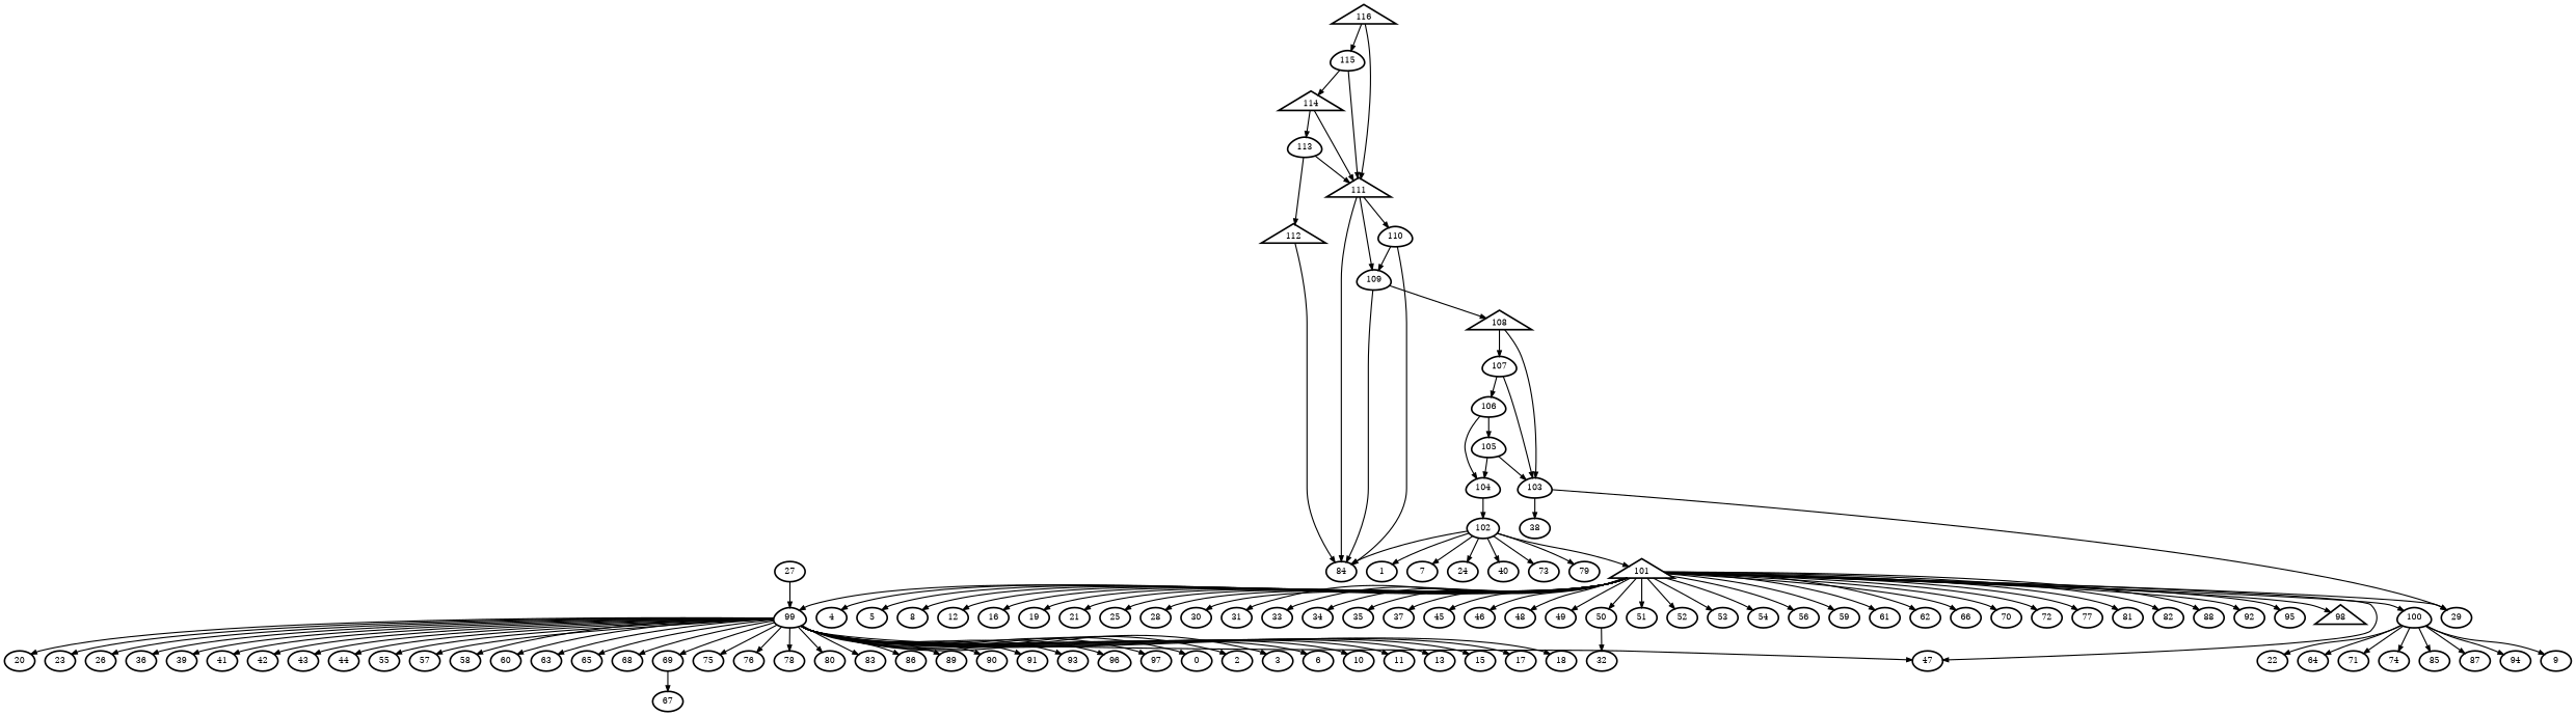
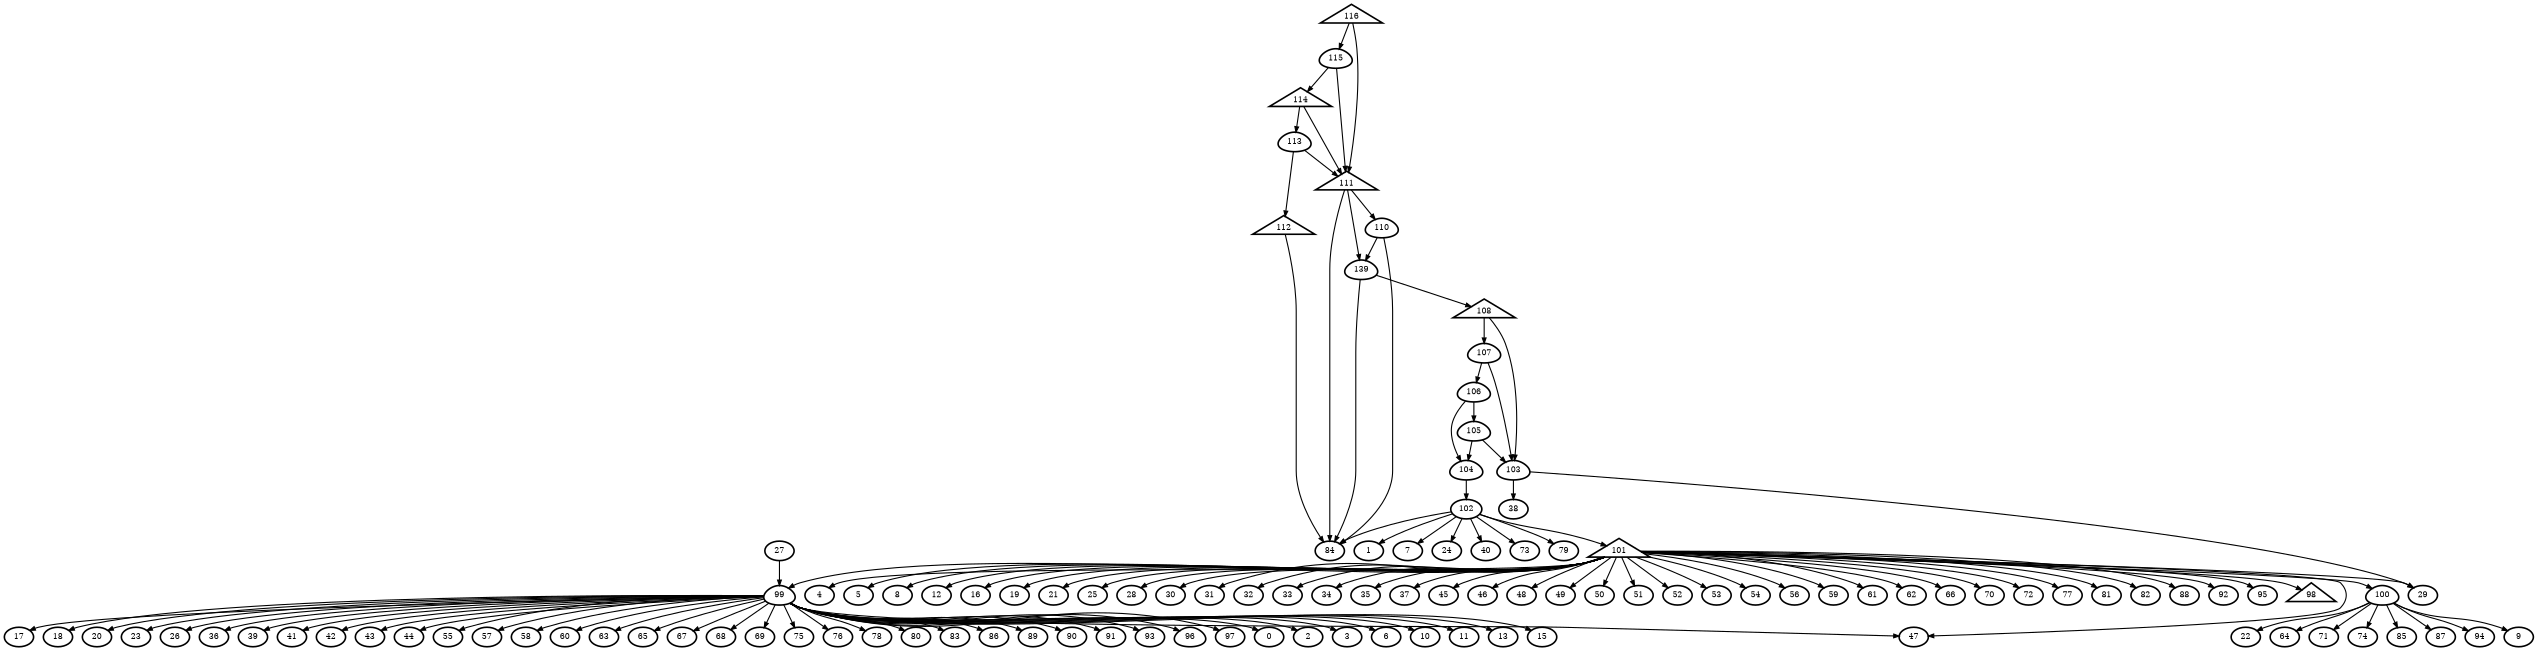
  digraph {
    fontname="DejaVu Serif"
    node [fontname="DejaVu Serif" penwidth=3]
    edge [fontname="DejaVu Serif" penwidth=2]
    n1 [label=0]
    n2 [label=1]
    n3 [label=2]
    n4 [label=3]
    n5 [label=4]
    n6 [label=5]
    n7 [label=6]
    n8 [label=7]
    n9 [label=8]
    n10 [label=9]
    n11 [label=10]
    n12 [label=11]
    n13 [label=12]
    n14 [label=13]
    n15 [label=15]
    n16 [label=16]
    n17 [label=17]
    n18 [label=18]
    n19 [label=19]
    n20 [label=20]
    n21 [label=21]
    n22 [label=22]
    n23 [label=23]
    n24 [label=24]
    n25 [label=25]
    n26 [label=26]
    n27 [label=27]
    n28 [label=99 shape=egg]
    n29 [label=28]
    n30 [label=29]
    n31 [label=30]
    n32 [label=31]
    n33 [label=32]
    n34 [label=33]
    n35 [label=34]
    n36 [label=35]
    n37 [label=36]
    n38 [label=37]
    n39 [label=38]
    n40 [label=39]
    n41 [label=40]
    n42 [label=41]
    n43 [label=42]
    n44 [label=43]
    n45 [label=44]
    n46 [label=45]
    n47 [label=46]
    n48 [label=47]
    n49 [label=48]
    n50 [label=49]
    n51 [label=50]
    n52 [label=51]
    n53 [label=52]
    n54 [label=53]
    n55 [label=54]
    n56 [label=55]
    n57 [label=56]
    n58 [label=57]
    n59 [label=58]
    n60 [label=59]
    n61 [label=60]
    n62 [label=61]
    n63 [label=62]
    n64 [label=63]
    n65 [label=64]
    n66 [label=65]
    n67 [label=66]
    n68 [label=67]
    n69 [label=68]
    n70 [label=69]
    n71 [label=70]
    n72 [label=71]
    n73 [label=72]
    n74 [label=73]
    n75 [label=74]
    n76 [label=75]
    n77 [label=76]
    n78 [label=77]
    n79 [label=78]
    n80 [label=79]
    n81 [label=80]
    n82 [label=81]
    n83 [label=82]
    n84 [label=83]
    n85 [label=84]
    n86 [label=85]
    n87 [label=86]
    n88 [label=87]
    n89 [label=88]
    n90 [label=89]
    n91 [label=90]
    n92 [label=91]
    n93 [label=92]
    n94 [label=93]
    n95 [label=94]
    n96 [label=95]
    n97 [label=96 shape=egg]
    n98 [label=97]
    n99 [label=98 shape=triangle]
    n100 [label=100 shape=egg]
    n101 [label=102 shape=ellipse]
    n102 [label=101 shape=triangle]
    n103 [label=103 shape=egg]
    n104 [label=104 shape=egg]
    n105 [label=105 shape=egg]
    n106 [label=106 shape=egg]
    n107 [label=107 shape=egg]
-   n108 [label=109 shape=egg]
+   n108 [label=139 shape=egg]
    n109 [label=108 shape=triangle]
    n110 [label=110 shape=egg]
    n111 [label=113 shape=egg]
    n112 [label=111 shape=triangle]
    n113 [label=112 shape=triangle]
    n114 [label=115 shape=egg]
    n115 [label=114 shape=triangle]
    n116 [label=116 shape=triangle]
    n27 -> n28
    n28 -> n1
    n28 -> n3
    n28 -> n4
    n28 -> n7
    n28 -> n11
    n28 -> n12
    n28 -> n14
    n28 -> n15
    n28 -> n17
    n28 -> n18
    n28 -> n20
    n28 -> n23
    n28 -> n26
    n28 -> n37
    n28 -> n40
    n28 -> n42
    n28 -> n43
    n28 -> n44
    n28 -> n45
    n28 -> n48
    n28 -> n56
    n28 -> n58
    n28 -> n59
    n28 -> n61
    n28 -> n64
    n28 -> n66
-   n70 -> n68
+   n28 -> n68
    n28 -> n69
    n28 -> n70
    n28 -> n76
    n28 -> n77
    n28 -> n79
    n28 -> n81
    n28 -> n84
    n28 -> n87
    n28 -> n90
    n28 -> n91
    n28 -> n92
    n28 -> n94
    n28 -> n97
    n28 -> n98
    n100 -> n10
    n100 -> n22
    n100 -> n65
    n100 -> n72
    n100 -> n75
    n100 -> n86
    n100 -> n88
    n100 -> n95
    n101 -> n2
    n101 -> n8
    n101 -> n24
    n101 -> n41
    n101 -> n74
    n101 -> n80
    n101 -> n85
    n101 -> n102
    n102 -> n5
    n102 -> n6
    n102 -> n9
    n102 -> n13
    n102 -> n16
    n102 -> n19
    n102 -> n21
    n102 -> n25
    n102 -> n28
    n102 -> n29
    n102 -> n30
    n102 -> n31
    n102 -> n32
-   n51 -> n33
+   n102 -> n33
    n102 -> n34
    n102 -> n35
    n102 -> n36
    n102 -> n38
    n102 -> n46
    n102 -> n47
    n102 -> n48
    n102 -> n49
    n102 -> n50
    n102 -> n51
    n102 -> n52
    n102 -> n53
    n102 -> n54
    n102 -> n55
    n102 -> n57
    n102 -> n60
    n102 -> n62
    n102 -> n63
    n102 -> n67
    n102 -> n71
    n102 -> n73
    n102 -> n78
    n102 -> n82
    n102 -> n83
    n102 -> n89
    n102 -> n93
    n102 -> n96
    n102 -> n99
    n102 -> n100
    n103 -> n30
    n103 -> n39
    n104 -> n101
    n105 -> n103
    n105 -> n104
    n106 -> n104
    n106 -> n105
    n107 -> n103
    n107 -> n106
    n108 -> n85
    n108 -> n109
    n109 -> n103
    n109 -> n107
    n110 -> n85
    n110 -> n108
    n111 -> n112
    n111 -> n113
    n112 -> n85
    n112 -> n108
    n112 -> n110
    n113 -> n85
    n114 -> n112
    n114 -> n115
    n115 -> n111
    n115 -> n112
    n116 -> n112
    n116 -> n114
  }
